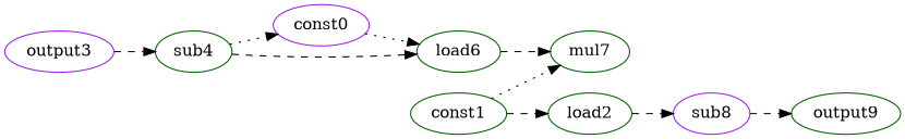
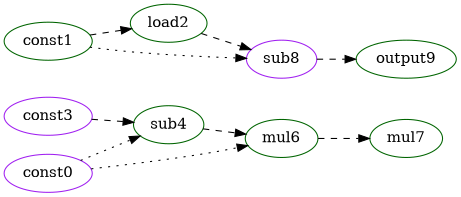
  digraph {
    rankdir=LR
    node [color=darkgreen opcode=const]
    edge [operand=0 style=dashed]
    const0 [color=purple]
    sub4 [opcode=sub]
-   mul6 [opcode=mul label=load6]
+   mul6 [opcode=mul]
    mul7 [opcode=mul]
    load2 [opcode=load]
    const1
    sub8 [color=purple opcode=sub]
    output9 [opcode=output]
-   const3 [color=purple label=output3]
-   sub4 -> const0 [style=dotted]
+   const3 [color=purple]
+   const0 -> sub4 [style=dotted]
    const0 -> mul6 [style=dotted]
    sub4 -> mul6 [operand=1]
    mul6 -> mul7 [operand=1]
    load2 -> sub8
-   const1 -> mul7 [style=dotted]
+   const1 -> sub8 [style=dotted]
    const1 -> load2
    sub8 -> output9
    const3 -> sub4 [operand=1]
  }
